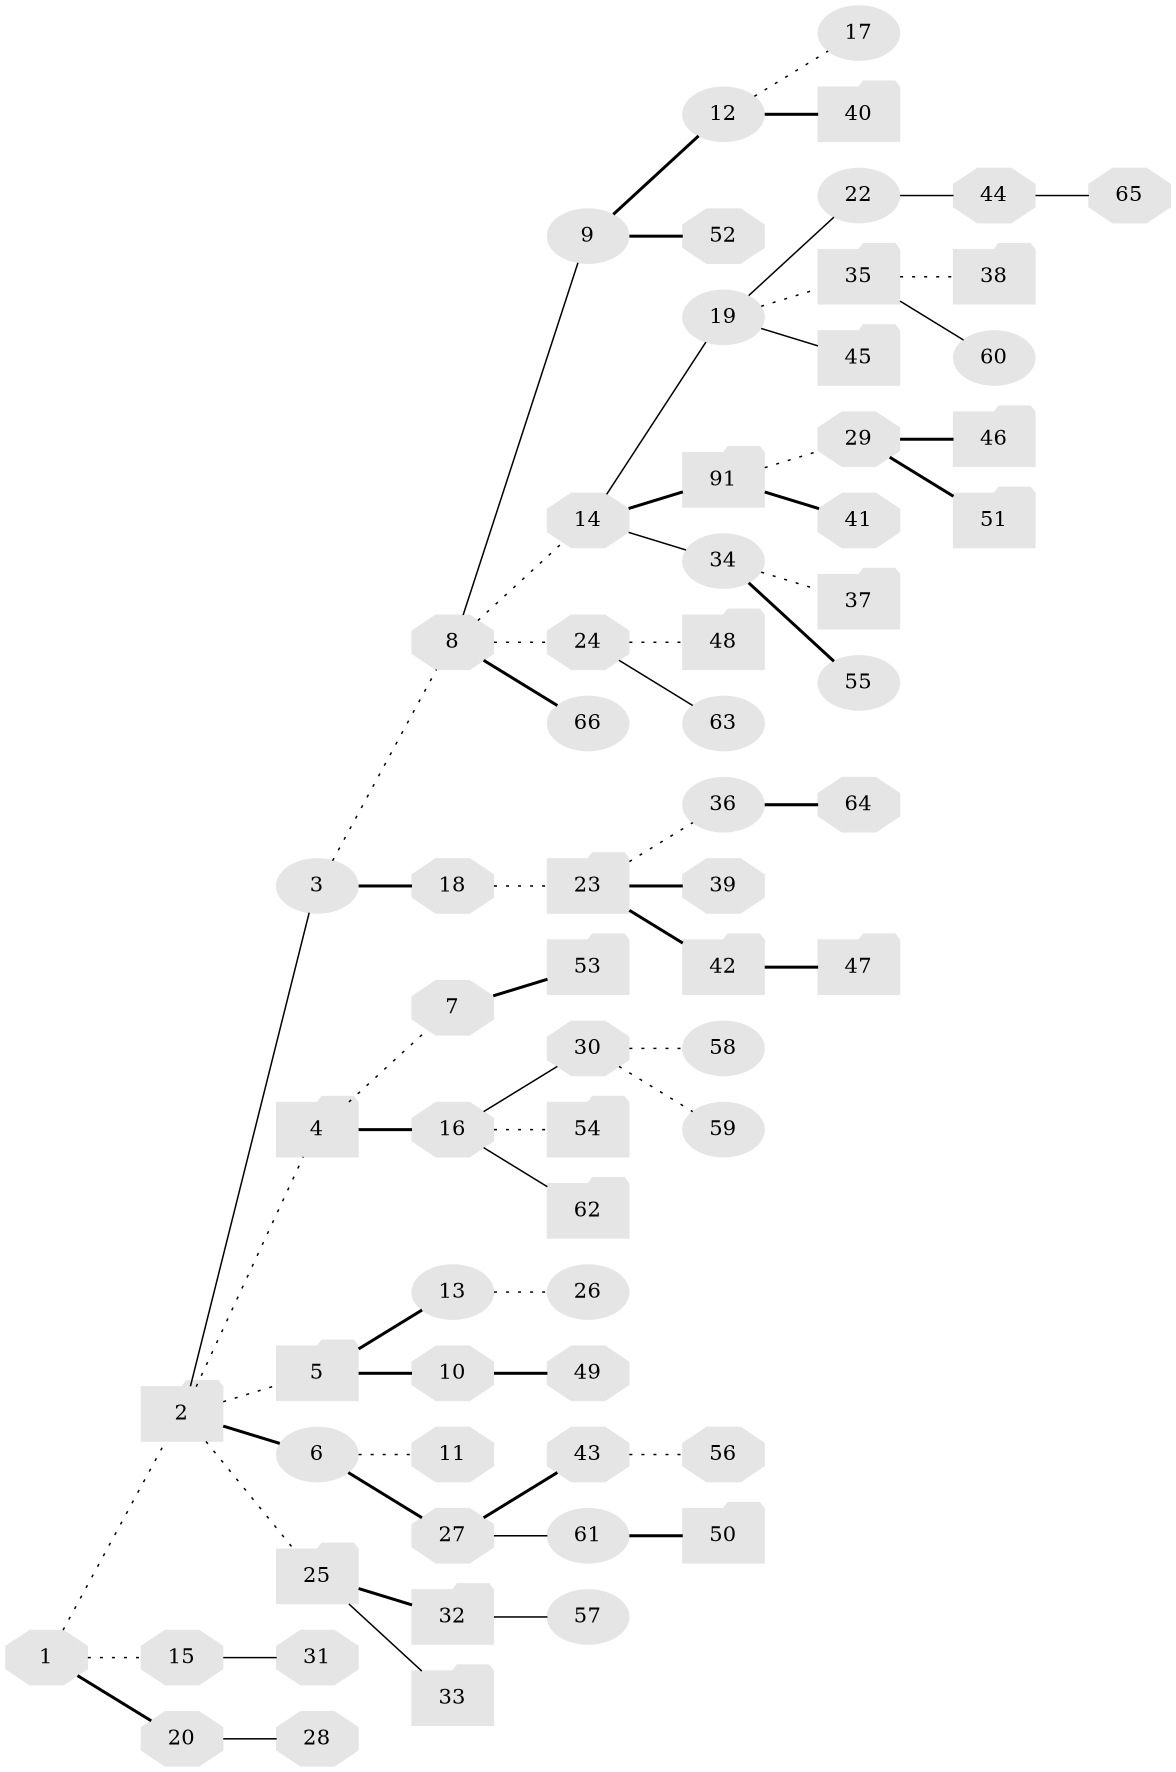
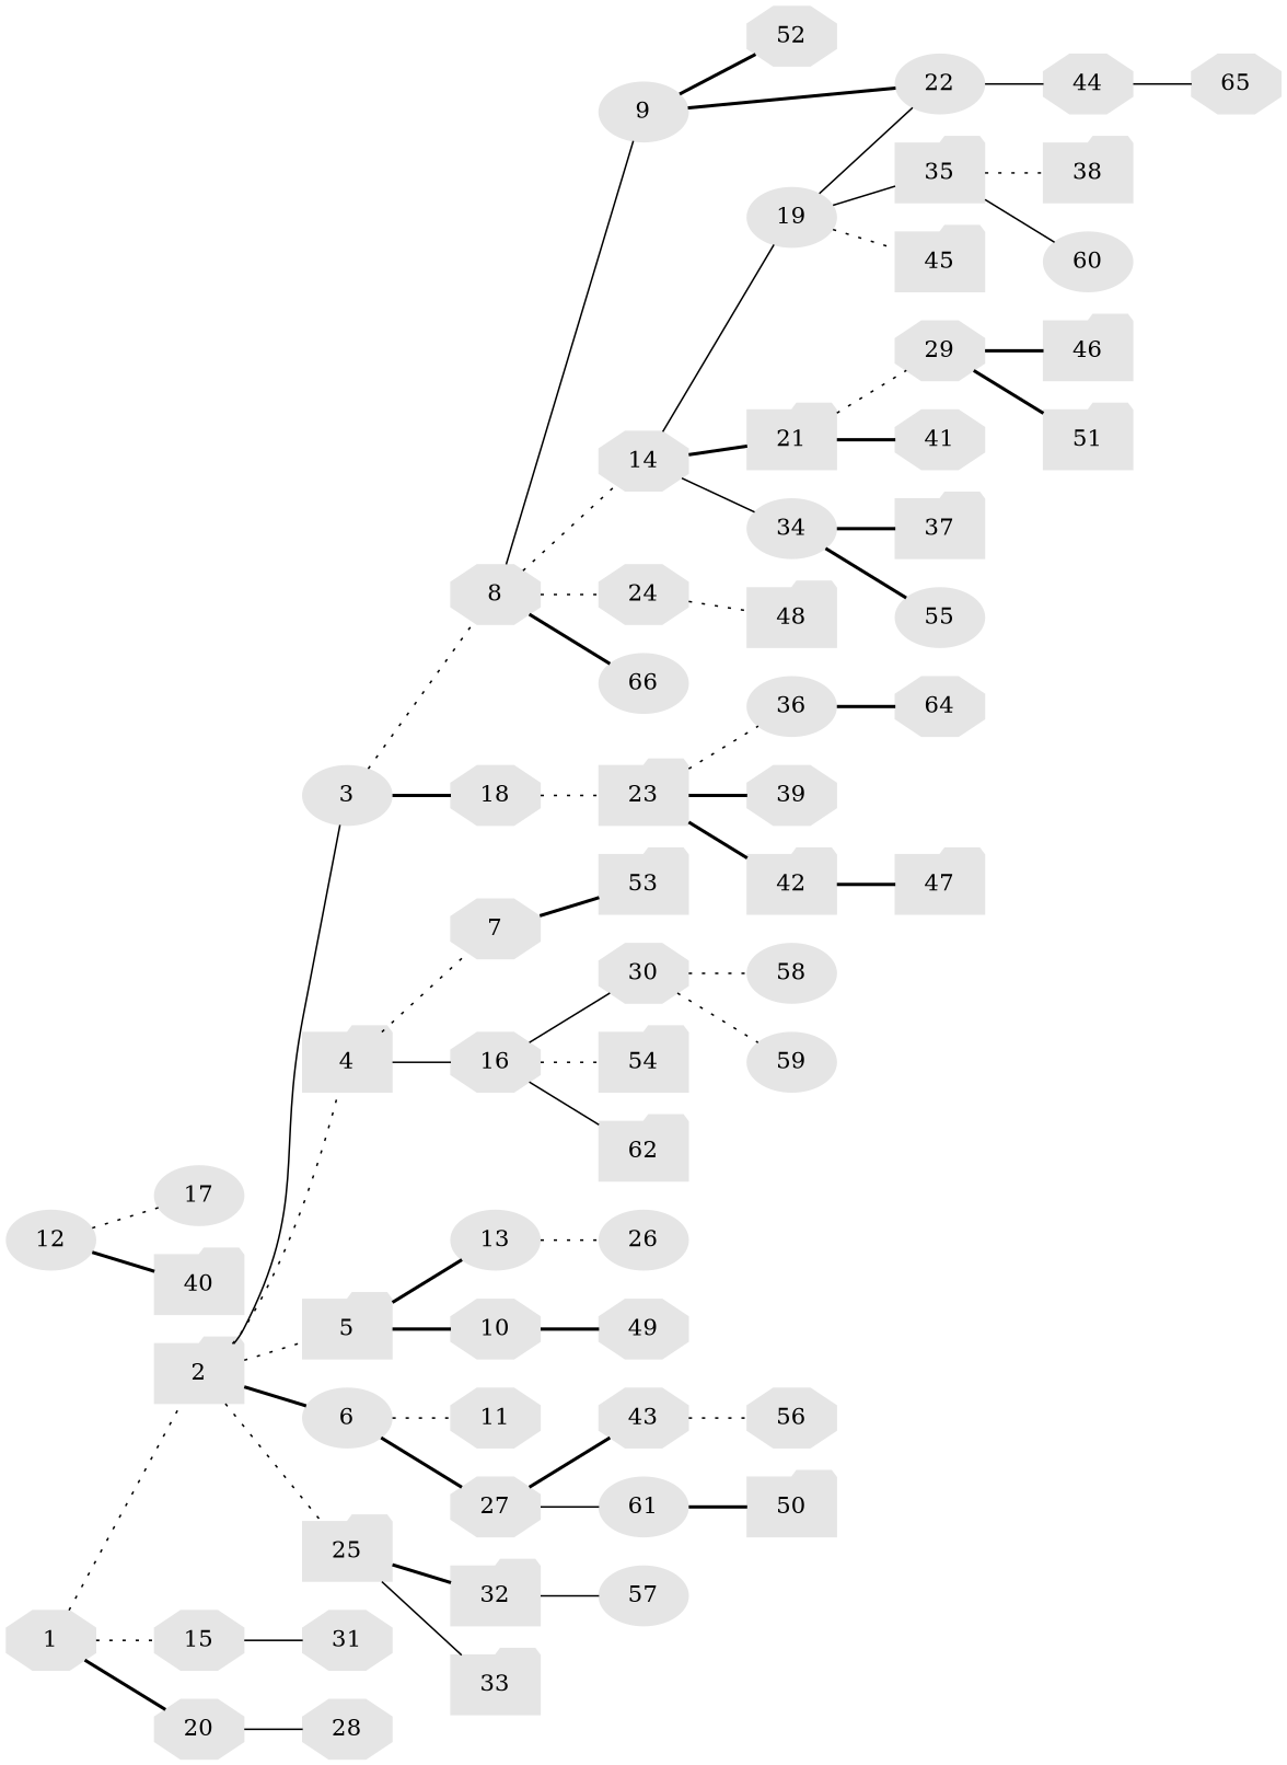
  graph {
    rankdir=LR
    node [color=gray90 shape=octagon style=filled]
    edge [style=dotted]
    1
    2 [shape=folder]
    15
    20
    3 [shape=ellipse]
    4 [shape=folder]
    5 [shape=folder]
    6 [shape=ellipse]
    25 [shape=folder]
    31
    28
    8
    18
    7
    16
    13 [shape=ellipse]
    10
    11
    27
    26 [shape=ellipse]
    32 [shape=folder]
    33 [shape=folder]
    9 [shape=ellipse]
    14
    24
    66 [shape=ellipse]
    23 [shape=folder]
    53 [shape=folder]
    30
    54 [shape=folder]
    62 [shape=folder]
    49
    43
    61 [shape=ellipse]
    12 [shape=ellipse]
    52
    19 [shape=ellipse]
-   21 [shape=folder label=91]
+   21 [shape=folder]
    34 [shape=ellipse]
    48 [shape=folder]
-   63 [shape=ellipse]
    17 [shape=ellipse]
    40 [shape=folder]
    22 [shape=ellipse]
    35 [shape=folder]
    45 [shape=folder]
    29
    41
    37 [shape=folder]
    55 [shape=ellipse]
    58 [shape=ellipse]
    59 [shape=ellipse]
    36 [shape=ellipse]
    39
    42 [shape=folder]
    44
    38 [shape=folder]
    60 [shape=ellipse]
    46 [shape=folder]
    51 [shape=folder]
    65
    64
    47 [shape=folder]
    57 [shape=ellipse]
    56
    50 [shape=folder]
    1 -- 2
    1 -- 15
    1 -- 20 [style=bold]
    2 -- 3 [style=solid]
    2 -- 4
    2 -- 5
    2 -- 6 [style=bold]
    2 -- 25
    15 -- 31 [style=solid]
    20 -- 28 [style=solid]
    3 -- 8
    3 -- 18 [style=bold]
    4 -- 7
-   4 -- 16 [style=bold]
+   4 -- 16 [style=solid]
    5 -- 13 [style=bold]
    5 -- 10 [style=bold]
    6 -- 11
    6 -- 27 [style=bold]
    25 -- 32 [style=bold]
    25 -- 33 [style=solid]
    8 -- 9 [style=solid]
    8 -- 14
    8 -- 24
    8 -- 66 [style=bold]
    18 -- 23
    7 -- 53 [style=bold]
    16 -- 30 [style=solid]
    16 -- 54
    16 -- 62 [style=solid]
    13 -- 26
    10 -- 49 [style=bold]
    27 -- 43 [style=bold]
    27 -- 61 [style=solid]
    32 -- 57 [style=solid]
-   9 -- 12 [style=bold]
+   9 -- 22 [style=bold]
    9 -- 52 [style=bold]
    14 -- 19 [style=solid]
    14 -- 21 [style=bold]
    14 -- 34 [style=solid]
    24 -- 48
-   24 -- 63 [style=solid]
    23 -- 36
    23 -- 39 [style=bold]
    23 -- 42 [style=bold]
    30 -- 58
    30 -- 59
    43 -- 56
    61 -- 50 [style=bold]
    12 -- 17
    12 -- 40 [style=bold]
    19 -- 22 [style=solid]
-   19 -- 35
-   19 -- 45 [style=solid]
+   19 -- 35 [style=solid]
+   19 -- 45
    21 -- 29
    21 -- 41 [style=bold]
-   34 -- 37
+   34 -- 37 [style=bold]
    34 -- 55 [style=bold]
    22 -- 44 [style=solid]
    35 -- 38
    35 -- 60 [style=solid]
    29 -- 46 [style=bold]
    29 -- 51 [style=bold]
    36 -- 64 [style=bold]
    42 -- 47 [style=bold]
    44 -- 65 [style=solid]
  }
